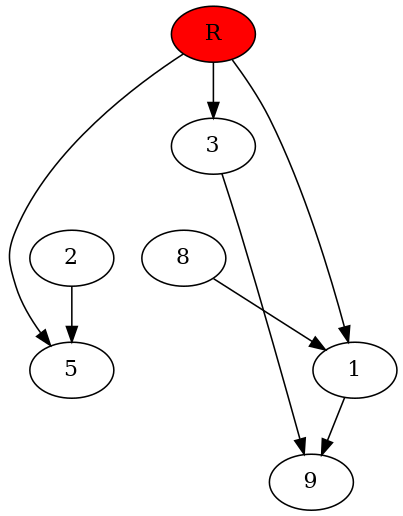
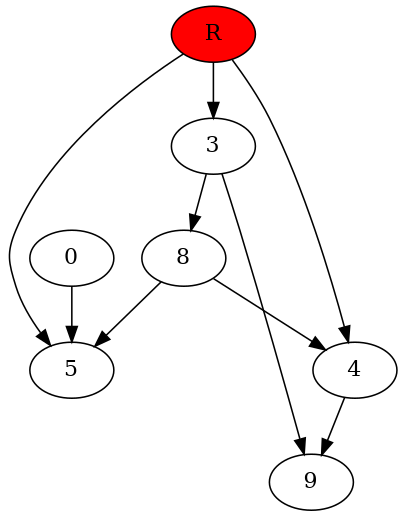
  digraph {
-   2
+   2 [label=0]
    5
    n3 [label=9]
    3
    8
-   4 [label=1]
+   4
    R [fillcolor="#ff0000" style=filled]
    2 -> 5
    3 -> n3
+   3 -> 8
+   8 -> 5
    8 -> 4
    4 -> n3
    R -> 5
    R -> 3
    R -> 4
  }
